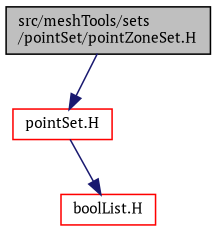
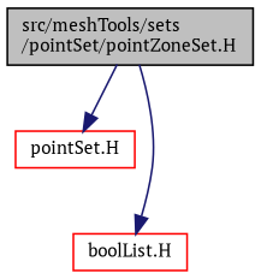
  digraph {
    fontname="PT Serif"
    node [color=red fontname="PT Serif" fontsize=10 shape=record]
    edge [color=midnightblue fontname="PT Serif" fontsize=10 labelfontname=Helvetica labelfontsize=10 style=solid]
    n1 [color=black fillcolor=grey75 fontcolor=black height=0.2 label="src/meshTools/sets\l/pointSet/pointZoneSet.H" style=filled width=0.4]
    n2 [height=0.2 label="pointSet.H" width=0.4]
    n3 [height=0.2 label="boolList.H" width=0.4]
    n1 -> n2
-   n2 -> n3
+   n1 -> n3
  }
